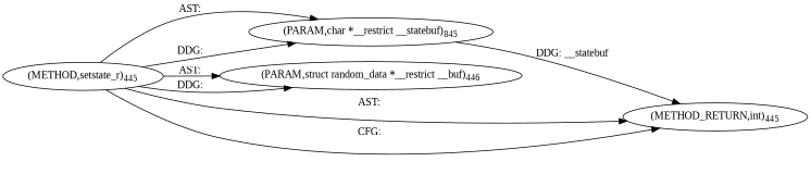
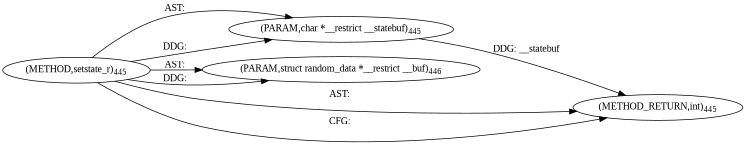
  digraph {
    fontname="Liberation Serif"
    rankdir=LR
    node [fontname="Liberation Serif"]
    edge [fontname="Liberation Serif"]
    n1 [label=<(METHOD,setstate_r)<SUB>445</SUB>>]
-   n2 [label=<(PARAM,char *__restrict __statebuf)<SUB>845</SUB>>]
+   n2 [label=<(PARAM,char *__restrict __statebuf)<SUB>445</SUB>>]
    n3 [label=<(PARAM,struct random_data *__restrict __buf)<SUB>446</SUB>>]
    n4 [label=<(METHOD_RETURN,int)<SUB>445</SUB>>]
    n1 -> n2 [label="AST: "]
    n1 -> n2 [label="DDG: "]
    n1 -> n3 [label="AST: "]
    n1 -> n3 [label="DDG: "]
    n1 -> n4 [label="AST: "]
    n1 -> n4 [label="CFG: "]
    n2 -> n4 [label="DDG: __statebuf"]
  }
